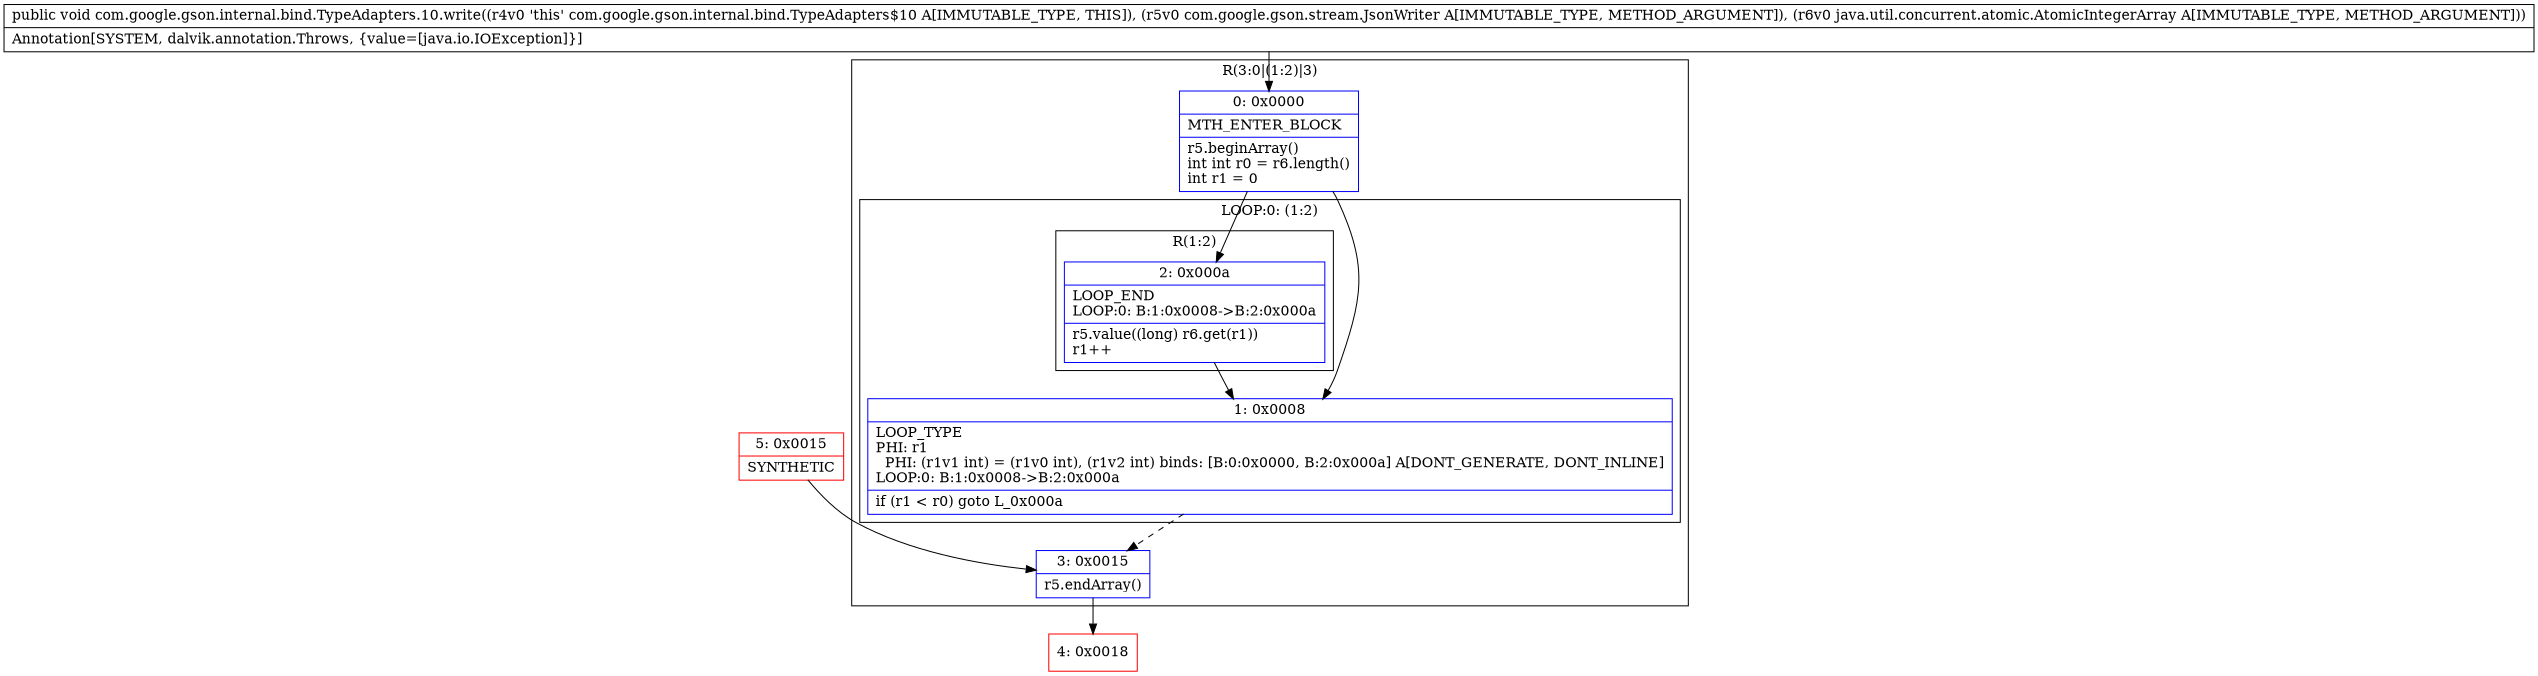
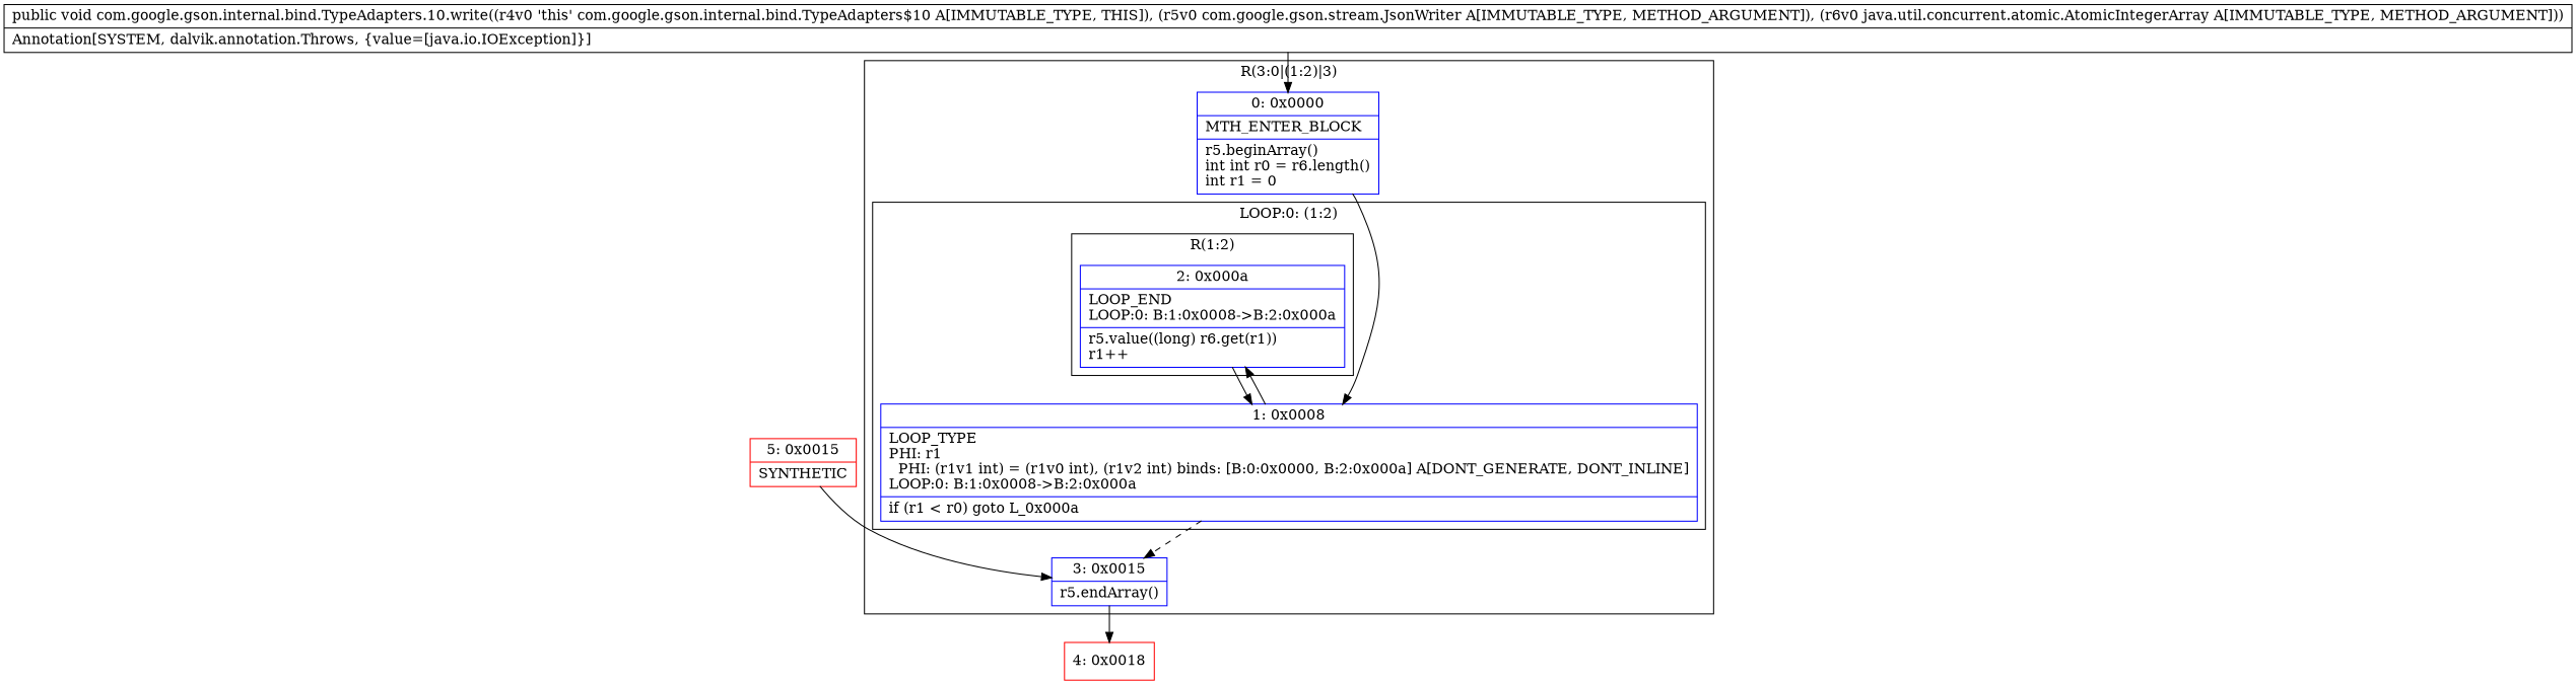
  digraph {
    node [color=blue shape=record]
    n1 [label="{2\:\ 0x000a|LOOP_END\lLOOP:0: B:1:0x0008\-\>B:2:0x000a\l|r5.value((long) r6.get(r1))\lr1++\l}"]
    n2 [label="{1\:\ 0x0008|LOOP_TYPE\lPHI: r1 \l  PHI: (r1v1 int) = (r1v0 int), (r1v2 int) binds: [B:0:0x0000, B:2:0x000a] A[DONT_GENERATE, DONT_INLINE]\lLOOP:0: B:1:0x0008\-\>B:2:0x000a\l|if (r1 \< r0) goto L_0x000a\l}"]
    n3 [label="{0\:\ 0x0000|MTH_ENTER_BLOCK\l|r5.beginArray()\lint int r0 = r6.length()\lint r1 = 0\l}"]
    n4 [label="{3\:\ 0x0015|r5.endArray()\l}"]
    n5 [color=red label="{4\:\ 0x0018}"]
    n6 [color=red label="{5\:\ 0x0015|SYNTHETIC\l}"]
    n7 [label="{public void com.google.gson.internal.bind.TypeAdapters.10.write((r4v0 'this' com.google.gson.internal.bind.TypeAdapters$10 A[IMMUTABLE_TYPE, THIS]), (r5v0 com.google.gson.stream.JsonWriter A[IMMUTABLE_TYPE, METHOD_ARGUMENT]), (r6v0 java.util.concurrent.atomic.AtomicIntegerArray A[IMMUTABLE_TYPE, METHOD_ARGUMENT]))  | Annotation[SYSTEM, dalvik.annotation.Throws, \{value=[java.io.IOException]\}]\l}" color=""]
    subgraph cluster_1 {
      label="R(3:0|(1:2)|3)"
      n3
      n4
      subgraph cluster_2 {
        label="LOOP:0: (1:2)"
        n2
        subgraph cluster_3 {
          label="R(1:2)"
          n1
        }
      }
    }
    n1 -> n2
-   n3 -> n1
+   n2 -> n1
    n2 -> n4 [style=dashed]
    n3 -> n2
    n4 -> n5
    n6 -> n4
    n7 -> n3
  }
